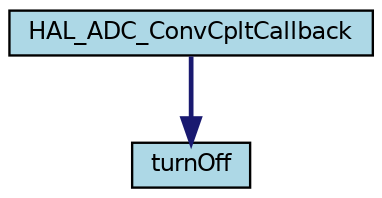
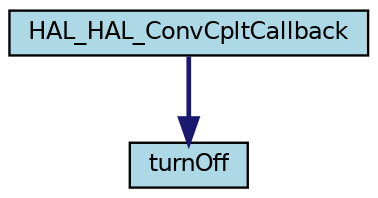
  digraph {
    rankdir=TB
    node [color=black fillcolor=lightblue fontname=Helvetica fontsize=10 shape=record style=filled]
-   n1 [fontcolor=black height=0.2 label=HAL_ADC_ConvCpltCallback width=0.4]
+   n1 [fontcolor=black height=0.2 label=HAL_HAL_ConvCpltCallback width=0.4]
    n2 [height=0.2 label=turnOff width=0.4]
    n1 -> n2 [color=midnightblue fontname=Helvetica fontsize=10 labelfontname=Helvetica labelfontsize=10 style=bold]
  }
